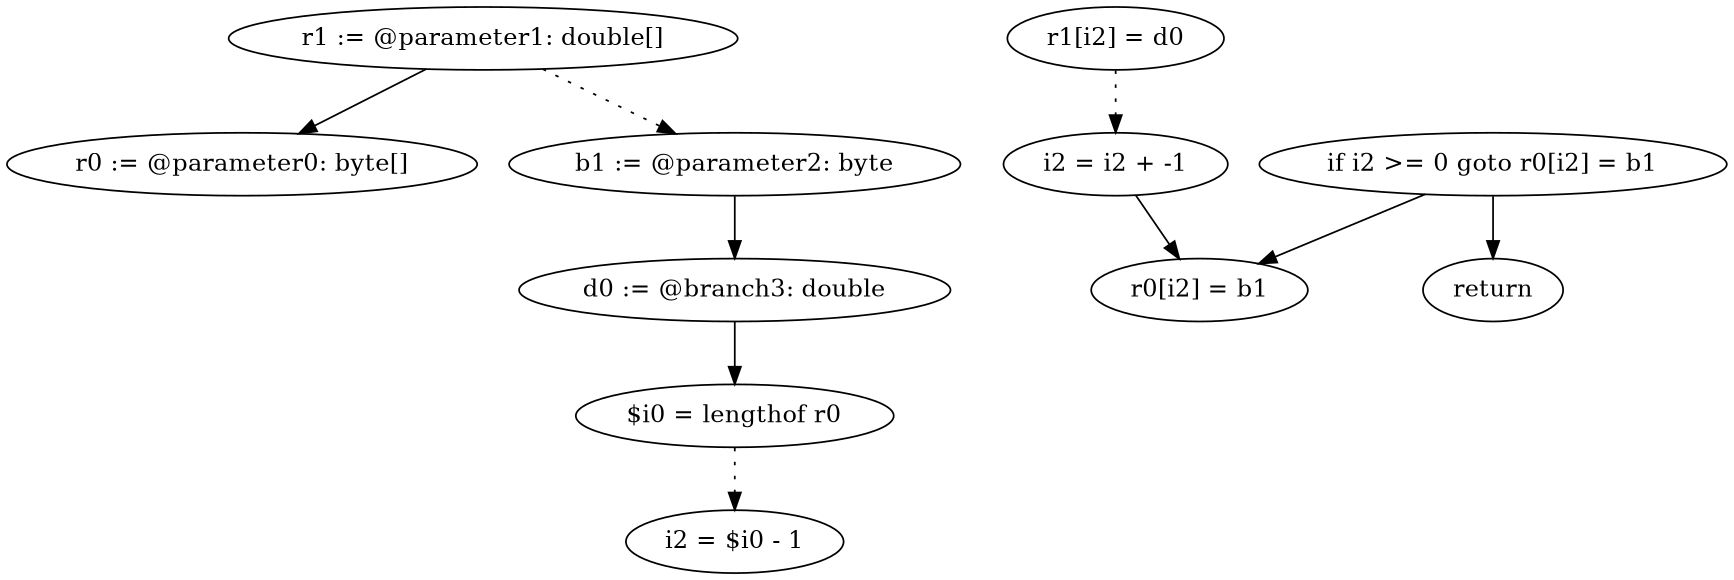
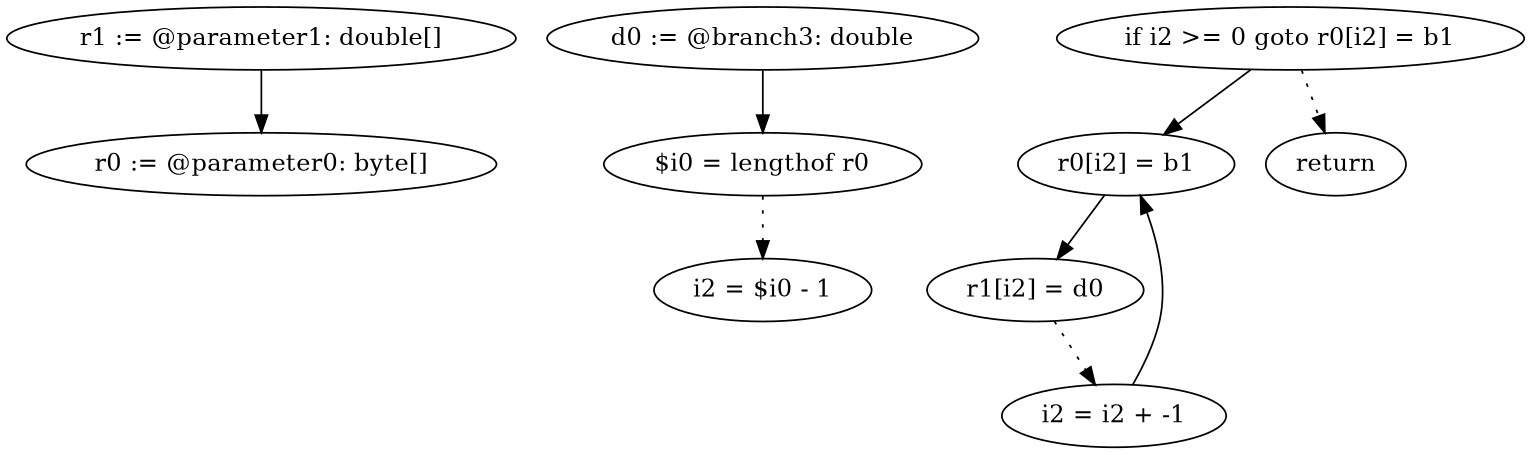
  digraph {
    edge [style=solid]
    "r1 := @parameter1: double[]"
    "r0 := @parameter0: byte[]"
-   "b1 := @parameter2: byte"
    n4 [label="d0 := @branch3: double"]
    "$i0 = lengthof r0"
    "i2 = $i0 - 1"
    "if i2 >= 0 goto r0[i2] = b1"
    "r0[i2] = b1"
    return
    "r1[i2] = d0"
    "i2 = i2 + -1"
    "r1 := @parameter1: double[]" -> "r0 := @parameter0: byte[]"
-   "r1 := @parameter1: double[]" -> "b1 := @parameter2: byte" [style=dotted]
-   "b1 := @parameter2: byte" -> n4
    n4 -> "$i0 = lengthof r0"
    "$i0 = lengthof r0" -> "i2 = $i0 - 1" [style=dotted]
    "if i2 >= 0 goto r0[i2] = b1" -> "r0[i2] = b1"
-   "if i2 >= 0 goto r0[i2] = b1" -> return
+   "if i2 >= 0 goto r0[i2] = b1" -> return [style=dotted]
+   "r0[i2] = b1" -> "r1[i2] = d0"
    "r1[i2] = d0" -> "i2 = i2 + -1" [style=dotted]
    "i2 = i2 + -1" -> "r0[i2] = b1"
  }
